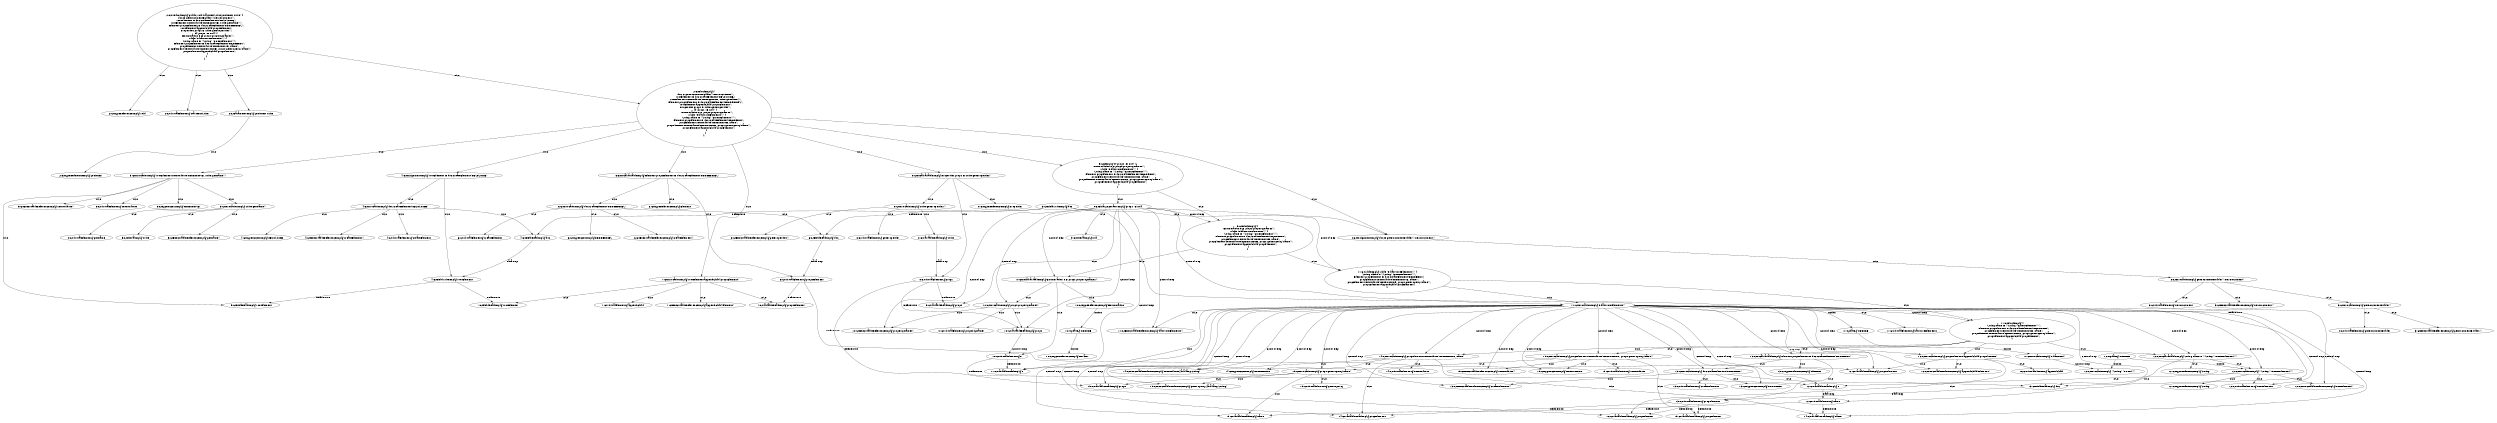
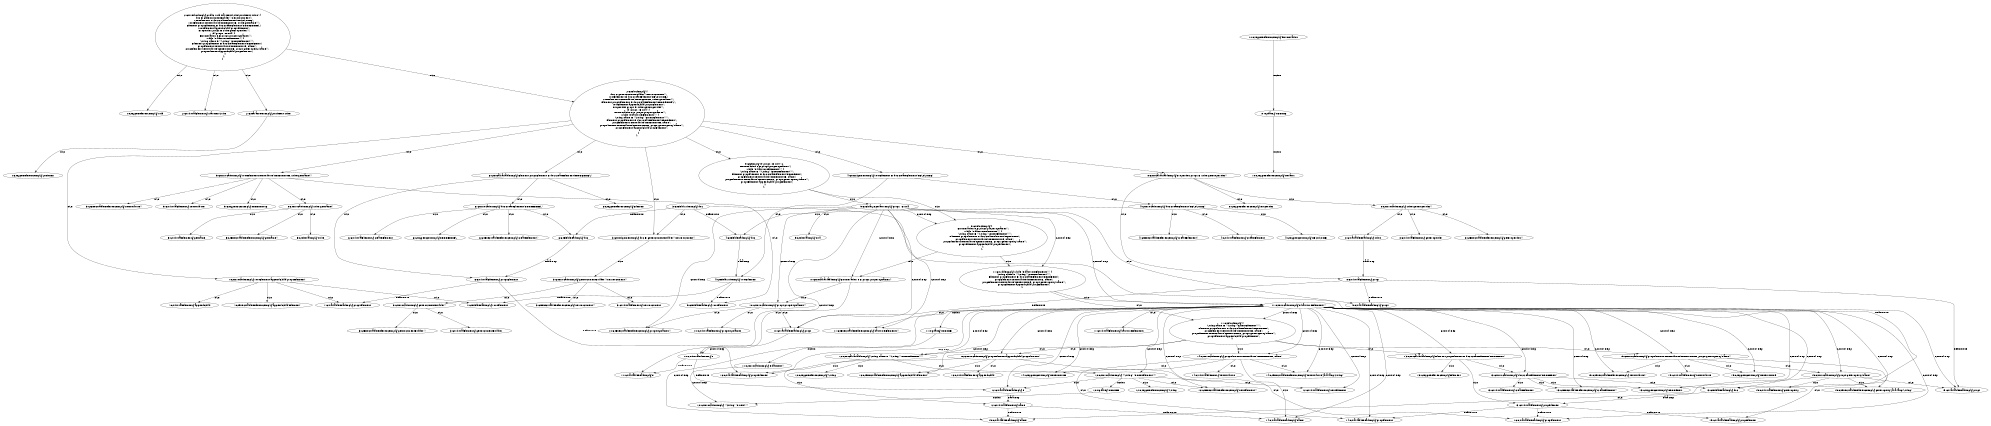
  digraph {
    node [shape=ellipse]
    n1 [label="2:CtTypeReferenceImpl@void"]
    n2 [label="2:CtVirtualElement@startTestSuite"]
    n3 [label="2:CtParameterImpl@JUnitTest suite"]
    n4 [label="2:CtTypeReferenceImpl@JUnitTest"]
    n5 [label="3:CtFieldWriteImpl@doc"]
    n6 [label="4:CtFieldReadImpl@doc"]
    n7 [label="6:CtFieldReadImpl@doc"]
    n8 [label="13:CtFieldReadImpl@doc"]
    n9 [label="3:CtAssignmentImpl@doc = getDocumentBuilder().newDocument()"]
    n10 [label="4:CtFieldWriteImpl@rootElement"]
    n11 [label="6:CtVirtualElement@propsElement"]
    n12 [label="13:CtVirtualElement@propElement"]
    n13 [label="3:CtExecutableReferenceImpl@newDocument()"]
    n14 [label="3:CtVirtualElement@newDocument"]
    n15 [label="3:CtExecutableReferenceImpl@getDocumentBuilder()"]
    n16 [label="3:CtVirtualElement@getDocumentBuilder"]
    n17 [label="3:CtInvocationImpl@getDocumentBuilder()"]
    n18 [label="3:CtInvocationImpl@getDocumentBuilder().newDocument()"]
    n19 [label="5:CtFieldReadImpl@rootElement"]
    n20 [label="7:CtFieldReadImpl@rootElement"]
    n21 [label="4:CtExecutableReferenceImpl@createElement()"]
    n22 [label="4:CtVirtualElement@createElement"]
    n23 [label="4:CtTypeAccessImpl@TESTSUITE"]
    n24 [label="4:CtInvocationImpl@doc.createElement(TESTSUITE)"]
    n25 [label="4:CtAssignmentImpl@rootElement = doc.createElement(TESTSUITE)"]
    n26 [label="5:CtExecutableReferenceImpl@setAttribute()"]
    n27 [label="5:CtVirtualElement@setAttribute"]
    n28 [label="5:CtTypeAccessImpl@ATTR_NAME"]
    n29 [label="5:CtExecutableReferenceImpl@getName()"]
    n30 [label="5:CtVirtualElement@getName"]
    n31 [label="5:CtLiteralImpl@suite"]
    n32 [label="5:CtInvocationImpl@suite.getName()"]
    n33 [label="5:CtInvocationImpl@rootElement.setAttribute(ATTR_NAME, suite.getName())"]
    n34 [label="6:CtTypeReferenceImpl@Element"]
    n35 [label="6:CtExecutableReferenceImpl@createElement()"]
    n36 [label="6:CtVirtualElement@createElement"]
    n37 [label="7:CtVariableReadImpl@propsElement"]
    n38 [label="16:CtVariableReadImpl@propsElement"]
    n39 [label="6:CtTypeAccessImpl@PROPERTIES"]
    n40 [label="6:CtInvocationImpl@doc.createElement(PROPERTIES)"]
    n41 [label="6:CtLocalVariableImpl@Element propsElement = doc.createElement(PROPERTIES)"]
    n42 [label="7:CtExecutableReferenceImpl@appendChild(Element)"]
    n43 [label="7:CtVirtualElement@appendChild"]
    n44 [label="7:CtInvocationImpl@rootElement.appendChild(propsElement)"]
    n45 [label="8:CtTypeReferenceImpl@Properties"]
    n46 [label="8:CtExecutableReferenceImpl@getProperties()"]
    n47 [label="8:CtVirtualElement@getProperties"]
    n48 [label="8:CtVariableReadImpl@suite"]
    n49 [label="8:CtVirtualElement@props"]
    n50 [label="9:CtVariableReadImpl@props"]
    n51 [label="10:CtVariableReadImpl@props"]
    n52 [label="15:CtVariableReadImpl@props"]
    n53 [label="8:CtInvocationImpl@suite.getProperties()"]
    n54 [label="10:CtVirtualElement@e"]
    n55 [label="8:CtLocalVariableImpl@Properties props = suite.getProperties()"]
    n56 [label="9:CtLiteralImpl@null"]
    n57 [label="9:CtBinaryOperatorImpl@props != null"]
    n58 [label="10:CtExecutableReferenceImpl@propertyNames()"]
    n59 [label="10:CtInvocationImpl@props.propertyNames()"]
    n60 [label="10:CtLocalVariableImpl@Enumeration e = props.propertyNames()"]
    n61 [label="11:CtExecutableReferenceImpl@hasMoreElements()"]
    n62 [label="11:CtVariableReadImpl@e"]
    n63 [label="11:CtInvocationImpl@e.hasMoreElements()"]
    n64 [label="11:CtWhileImpl@while (e.hasMoreElements()) \{\n    String name = ((String) (e.nextElement()));\n    Element propElement = doc.createElement(PROPERTY);\n    propElement.setAttribute(ATTR_NAME, name);\n    propElement.setAttribute(ATTR_VALUE, props.getProperty(name));\n    propsElement.appendChild(propElement);\n\} "]
    n65 [label="9:CtBlockImpl@\{\n    Enumeration e = props.propertyNames();\n    while (e.hasMoreElements()) \{\n        String name = ((String) (e.nextElement()));\n        Element propElement = doc.createElement(PROPERTY);\n        propElement.setAttribute(ATTR_NAME, name);\n        propElement.setAttribute(ATTR_VALUE, props.getProperty(name));\n        propsElement.appendChild(propElement);\n    \} \n\}"]
    n66 [label="10:CtVirtualElement@propertyNames"]
    n67 [label="10:CtTypeReferenceImpl@Enumeration"]
    n68 [label="12:CtVariableReadImpl@e"]
    n69 [label="11:CtVirtualElement@hasMoreElements"]
    n70 [label="12:CtExecutableReferenceImpl@nextElement()"]
    n71 [label="12:CtInvocationImpl@((String) (e.nextElement()))"]
    n72 [label="12:CtLocalVariableImpl@String name = ((String) (e.nextElement()))"]
    n73 [label="13:CtExecutableReferenceImpl@createElement()"]
    n74 [label="13:CtTypeAccessImpl@PROPERTY"]
    n75 [label="13:CtInvocationImpl@doc.createElement(PROPERTY)"]
    n76 [label="13:CtLocalVariableImpl@Element propElement = doc.createElement(PROPERTY)"]
    n77 [label="14:CtExecutableReferenceImpl@setAttribute(java.lang.String)"]
    n78 [label="14:CtVariableReadImpl@propElement"]
    n79 [label="14:CtTypeAccessImpl@ATTR_NAME"]
    n80 [label="14:CtVariableReadImpl@name"]
    n81 [label="14:CtInvocationImpl@propElement.setAttribute(ATTR_NAME, name)"]
    n82 [label="15:CtExecutableReferenceImpl@setAttribute()"]
    n83 [label="15:CtTypeAccessImpl@ATTR_VALUE"]
    n84 [label="15:CtExecutableReferenceImpl@getProperty(java.lang.String)"]
    n85 [label="15:CtVariableReadImpl@name"]
    n86 [label="15:CtInvocationImpl@props.getProperty(name)"]
    n87 [label="15:CtInvocationImpl@propElement.setAttribute(ATTR_VALUE, props.getProperty(name))"]
    n88 [label="16:CtExecutableReferenceImpl@appendChild(Element)"]
    n89 [label="16:CtVariableReadImpl@propElement"]
    n90 [label="16:CtInvocationImpl@propsElement.appendChild(propElement)"]
    n91 [label="11:CtBlockImpl@\{\n    String name = ((String) (e.nextElement()));\n    Element propElement = doc.createElement(PROPERTY);\n    propElement.setAttribute(ATTR_NAME, name);\n    propElement.setAttribute(ATTR_VALUE, props.getProperty(name));\n    propsElement.appendChild(propElement);\n\}"]
    n92 [label="11:Update@UPDATE"]
    n93 [label="12:CtVirtualElement@nextElement"]
    n94 [label="10:Update@UPDATE"]
    n95 [label="10:CtTypeReferenceImpl@Iterator"]
    n96 [label="12:CtVirtualElement@name"]
    n97 [label="12:CtTypeReferenceImpl@String"]
    n98 [label="12:Update@UPDATE"]
    n99 [label="12:CtTypeReferenceImpl@String"]
    n100 [label="13:CtVirtualElement@createElement"]
    n101 [label="13:CtTypeReferenceImpl@Element"]
    n102 [label="14:CtVirtualElement@setAttribute"]
    n103 [label="15:CtVariableReadImpl@propElement"]
    n104 [label="15:CtVirtualElement@getProperty"]
    n105 [label="15:CtVirtualElement@setAttribute"]
    n106 [label="16:CtVirtualElement@appendChild"]
    n107 [label="11:CtInvocationImpl@e.hasNext()"]
    n108 [label="12:CtInvocationImpl@((String) (e.next()))"]
    n109 [label="9:CtIfImpl@if (props != null) \{\n    Enumeration e = props.propertyNames();\n    while (e.hasMoreElements()) \{\n        String name = ((String) (e.nextElement()));\n        Element propElement = doc.createElement(PROPERTY);\n        propElement.setAttribute(ATTR_NAME, name);\n        propElement.setAttribute(ATTR_VALUE, props.getProperty(name));\n        propsElement.appendChild(propElement);\n    \} \n\}"]
    n110 [label="2:CtBlockImpl@\{\n    doc = getDocumentBuilder().newDocument();\n    rootElement = doc.createElement(TESTSUITE);\n    rootElement.setAttribute(ATTR_NAME, suite.getName());\n    Element propsElement = doc.createElement(PROPERTIES);\n    rootElement.appendChild(propsElement);\n    Properties props = suite.getProperties();\n    if (props != null) \{\n        Enumeration e = props.propertyNames();\n        while (e.hasMoreElements()) \{\n            String name = ((String) (e.nextElement()));\n            Element propElement = doc.createElement(PROPERTY);\n            propElement.setAttribute(ATTR_NAME, name);\n            propElement.setAttribute(ATTR_VALUE, props.getProperty(name));\n            propsElement.appendChild(propElement);\n        \} \n    \}\n\}"]
    n111 [label="2:CtMethodImpl@public void startTestSuite(JUnitTest suite) \{\n    doc = getDocumentBuilder().newDocument();\n    rootElement = doc.createElement(TESTSUITE);\n    rootElement.setAttribute(ATTR_NAME, suite.getName());\n    Element propsElement = doc.createElement(PROPERTIES);\n    rootElement.appendChild(propsElement);\n    Properties props = suite.getProperties();\n    if (props != null) \{\n        Enumeration e = props.propertyNames();\n        while (e.hasMoreElements()) \{\n            String name = ((String) (e.nextElement()));\n            Element propElement = doc.createElement(PROPERTY);\n            propElement.setAttribute(ATTR_NAME, name);\n            propElement.setAttribute(ATTR_VALUE, props.getProperty(name));\n            propsElement.appendChild(propElement);\n        \} \n    \}\n\}"]
    n3 -> n4 [label=AST]
    n5 -> n6 [label="Define-Use"]
    n5 -> n7 [label="Define-Use"]
    n5 -> n8 [label="Define-Use"]
    n5 -> n9 [label=AST]
    n6 -> n10 [label="Data Dep"]
    n7 -> n11 [label="Data Dep"]
    n8 -> n12 [label="Data Dep"]
    n9 -> n18 [label=AST]
    n10 -> n19 [label="Define-Use"]
    n10 -> n20 [label="Define-Use"]
    n11 -> n37 [label="Define-Use"]
    n11 -> n38 [label="Define-Use"]
    n12 -> n78 [label="Define-Use"]
    n12 -> n89 [label="Define-Use"]
    n12 -> n103 [label="Define-Use"]
    n17 -> n15 [label=AST]
    n17 -> n16 [label=AST]
    n18 -> n13 [label=AST]
    n18 -> n14 [label=AST]
    n18 -> n17 [label=AST]
    n24 -> n6 [label=AST]
    n24 -> n21 [label=AST]
    n24 -> n22 [label=AST]
    n24 -> n23 [label=AST]
    n25 -> n10 [label=AST]
    n25 -> n24 [label=AST]
    n32 -> n29 [label=AST]
    n32 -> n30 [label=AST]
    n32 -> n31 [label=AST]
    n33 -> n19 [label=AST]
    n33 -> n26 [label=AST]
    n33 -> n27 [label=AST]
    n33 -> n28 [label=AST]
    n33 -> n32 [label=AST]
    n40 -> n7 [label=AST]
    n40 -> n35 [label=AST]
    n40 -> n36 [label=AST]
    n40 -> n39 [label=AST]
    n41 -> n11 [label=AST]
    n41 -> n34 [label=AST]
    n41 -> n40 [label=AST]
    n44 -> n20 [label=AST]
    n44 -> n37 [label=AST]
    n44 -> n42 [label=AST]
    n44 -> n43 [label=AST]
    n48 -> n49 [label="Data Dep"]
    n49 -> n50 [label="Define-Use"]
    n49 -> n51 [label="Define-Use"]
    n49 -> n52 [label="Define-Use"]
    n51 -> n54 [label="Control Dep"]
    n53 -> n46 [label=AST]
    n53 -> n47 [label=AST]
    n53 -> n48 [label=AST]
    n54 -> n62 [label="Define-Use"]
    n54 -> n68 [label="Define-Use"]
    n55 -> n45 [label=AST]
    n55 -> n49 [label=AST]
    n55 -> n53 [label=AST]
    n57 -> n50 [label=AST]
    n57 -> n51 [label="Control Dep"]
    n57 -> n56 [label=AST]
    n57 -> n58 [label="Control Dep"]
    n57 -> n59 [label="Control Dep"]
    n57 -> n60 [label="Control Dep"]
    n57 -> n61 [label="Control Dep"]
    n57 -> n62 [label="Control Dep"]
    n57 -> n63 [label="Control Dep"]
    n57 -> n64 [label="Control Dep"]
    n57 -> n65 [label="Control Dep"]
    n59 -> n51 [label=AST]
    n59 -> n58 [label=AST]
    n59 -> n66 [label=AST]
    n60 -> n54 [label=AST]
    n60 -> n59 [label=AST]
-   n60 -> n67 [label=AST]
    n63 -> n8 [label="Control Dep"]
    n63 -> n38 [label="Dep Dep"]
    n63 -> n52 [label="Control Dep"]
    n63 -> n61 [label=AST]
-   n63 -> n62 [label=AST]
    n63 -> n68 [label="Control Dep"]
    n63 -> n69 [label=AST]
    n63 -> n70 [label="Control Dep"]
    n63 -> n71 [label="Control Dep"]
    n63 -> n72 [label="Control Dep"]
    n63 -> n73 [label="Control Dep"]
    n63 -> n74 [label="Control Dep"]
    n63 -> n75 [label="Control Dep"]
    n63 -> n76 [label="Control Dep"]
    n63 -> n77 [label="Control Dep"]
    n63 -> n78 [label="Control Dep"]
    n63 -> n79 [label="Control Dep"]
    n63 -> n80 [label="Control Dep"]
    n63 -> n81 [label="Control Dep"]
    n63 -> n82 [label="Control Dep"]
    n63 -> n83 [label="Control Dep"]
    n63 -> n84 [label="Control Dep"]
    n63 -> n85 [label="Control Dep"]
    n63 -> n86 [label="Control Dep"]
    n63 -> n87 [label="Control Dep"]
    n63 -> n88 [label="Control Dep"]
    n63 -> n89 [label="Control Dep"]
    n63 -> n90 [label="Control Dep"]
    n63 -> n91 [label="Control Dep"]
    n63 -> n92 [label=Action]
    n63 -> n93 [label="Control Dep"]
    n64 -> n63 [label=AST]
    n64 -> n91 [label=AST]
    n65 -> n60 [label=AST]
    n65 -> n64 [label=AST]
    n67 -> n94 [label=Action]
    n68 -> n96 [label="Data Dep"]
    n71 -> n68 [label=AST]
    n71 -> n70 [label=AST]
    n71 -> n93 [label=AST]
    n71 -> n97 [label=AST]
-   n98 -> n71 [label=Action]
+   n71 -> n98 [label=Action]
    n72 -> n71 [label=AST]
    n72 -> n96 [label=AST]
    n72 -> n99 [label=AST]
    n75 -> n8 [label=AST]
    n75 -> n73 [label=AST]
    n75 -> n74 [label=AST]
    n75 -> n100 [label=AST]
    n76 -> n12 [label=AST]
    n76 -> n75 [label=AST]
    n76 -> n101 [label=AST]
    n81 -> n77 [label=AST]
    n81 -> n78 [label=AST]
    n81 -> n79 [label=AST]
    n81 -> n80 [label=AST]
    n81 -> n102 [label=AST]
    n86 -> n52 [label=AST]
    n86 -> n84 [label=AST]
    n86 -> n85 [label=AST]
    n86 -> n104 [label=AST]
    n87 -> n82 [label=AST]
    n87 -> n83 [label=AST]
    n87 -> n86 [label=AST]
    n87 -> n103 [label=AST]
    n87 -> n105 [label=AST]
    n90 -> n38 [label=AST]
    n90 -> n88 [label=AST]
    n90 -> n89 [label=AST]
    n90 -> n106 [label=AST]
    n91 -> n72 [label=AST]
    n91 -> n76 [label=AST]
    n91 -> n81 [label=AST]
    n91 -> n87 [label=AST]
    n91 -> n90 [label=AST]
    n92 -> n107 [label=Action]
    n94 -> n95 [label=Action]
    n96 -> n80 [label="Define-Use"]
    n96 -> n85 [label="Define-Use"]
    n98 -> n108 [label=Action]
    n107 -> n108 [label="Control Dep"]
    n109 -> n57 [label=AST]
    n109 -> n65 [label=AST]
    n110 -> n9 [label=AST]
    n110 -> n25 [label=AST]
    n110 -> n33 [label=AST]
    n110 -> n41 [label=AST]
    n110 -> n44 [label=AST]
    n110 -> n55 [label=AST]
    n110 -> n109 [label=AST]
    n111 -> n1 [label=AST]
    n111 -> n2 [label=AST]
    n111 -> n3 [label=AST]
    n111 -> n110 [label=AST]
  }
